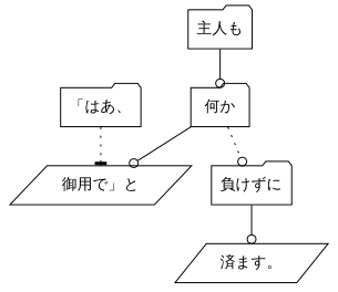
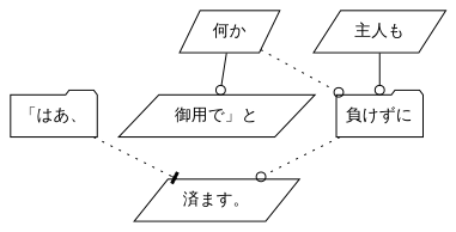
  digraph {
    node [shape=parallelogram]
    edge [arrowhead=odot color=black style=dotted]
    n1 [label="「はあ、" shape=folder]
    n2 [label="御用で」と"]
-   n3 [label="何か" shape=folder]
+   n3 [label="何か"]
    n4 [label="負けずに" shape=folder]
    n5 [label="済ます。"]
-   n6 [label="主人も" shape=folder]
-   n1 -> n2 [arrowhead=tee]
+   n6 [label="主人も"]
+   n1 -> n5 [arrowhead=tee]
    n3 -> n2 [style=solid]
    n3 -> n4
-   n4 -> n5 [style=solid]
-   n6 -> n3 [style=solid]
+   n4 -> n5
+   n6 -> n4 [style=solid]
  }
